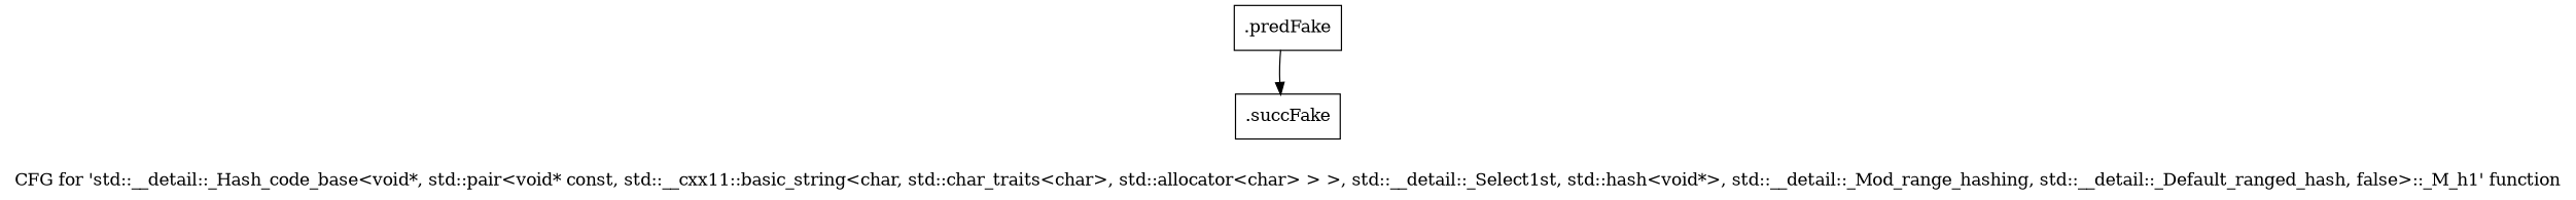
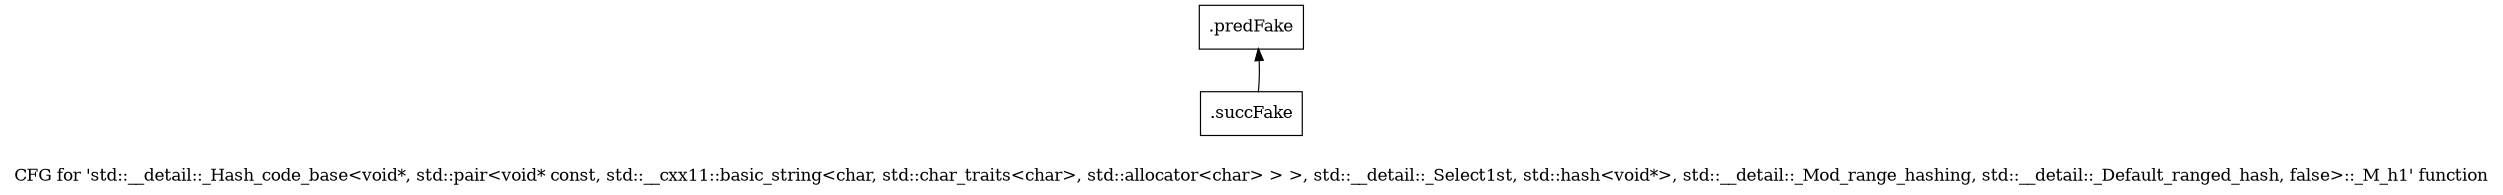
  digraph {
    label="CFG for 'std::__detail::_Hash_code_base\<void*, std::pair\<void* const, std::__cxx11::basic_string\<char, std::char_traits\<char\>, std::allocator\<char\> \> \>, std::__detail::_Select1st, std::hash\<void*\>, std::__detail::_Mod_range_hashing, std::__detail::_Default_ranged_hash, false\>::_M_h1' function"
    node [shape=record]
    n1 [label="{.predFake}"]
    n2 [filename="/media/miguel/NewVolume/Linux/Xilinx/Vitis_HLS/2020.2/tps/lnx64/gcc-6.2.0/lib/gcc/x86_64-pc-linux-gnu/6.2.0/../../../../include/c++/6.2.0/bits/hashtable_policy.h" label="{.succFake}" linenumber=1203]
-   n1 -> n2 [execusionnum=4 filename="/media/miguel/NewVolume/Linux/Xilinx/Vitis_HLS/2020.2/tps/lnx64/gcc-6.2.0/lib/gcc/x86_64-pc-linux-gnu/6.2.0/../../../../include/c++/6.2.0/bits/hashtable_policy.h"]
+   n2 -> n1 [execusionnum=4 filename="/media/miguel/NewVolume/Linux/Xilinx/Vitis_HLS/2020.2/tps/lnx64/gcc-6.2.0/lib/gcc/x86_64-pc-linux-gnu/6.2.0/../../../../include/c++/6.2.0/bits/hashtable_policy.h"]
  }
